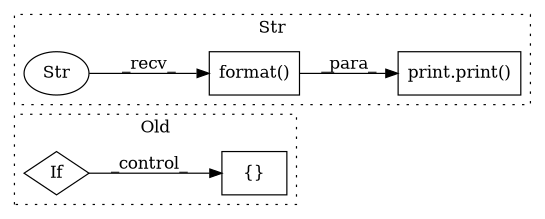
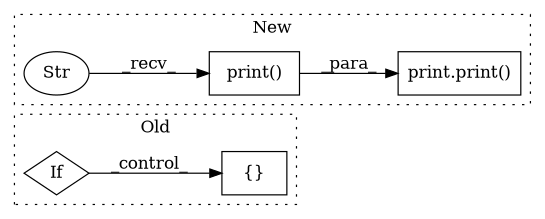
  digraph {
    rankdir=LR
    node [a=75 shape=box]
    n1 [a=59 l="1,0" label="{}" s="3665,3699"]
    n2 [a=96 l="3,18" label=If s="3461,3478" shape=diamond]
    n3 [l="6,1" label="print.print()" s="2854,2915"]
-   n4 [l="48,1" label="format()" s="2860,2914"]
+   n4 [l="48,1" label="print()" s="2860,2914"]
    n5 [a=66 l=40 label=Str s=2860 shape=ellipse]
    subgraph cluster_1 {
      label=Old
      style=dotted
      n1
      n2
    }
    subgraph cluster_2 {
-     label=Str
+     label=New
      style=dotted
      n3
      n4
      n5
    }
    n2 -> n1 [label=_control_]
    n4 -> n3 [label=_para_]
    n5 -> n4 [label=_recv_]
  }
